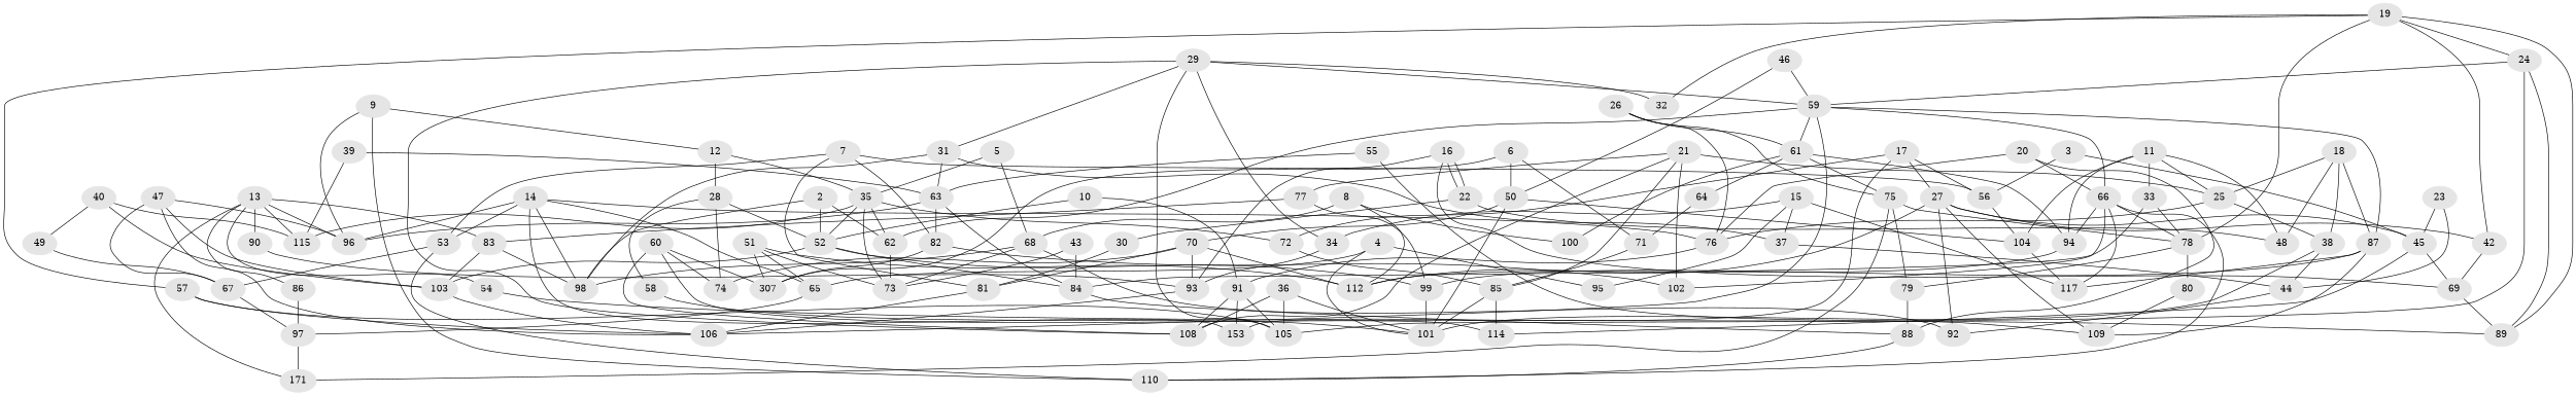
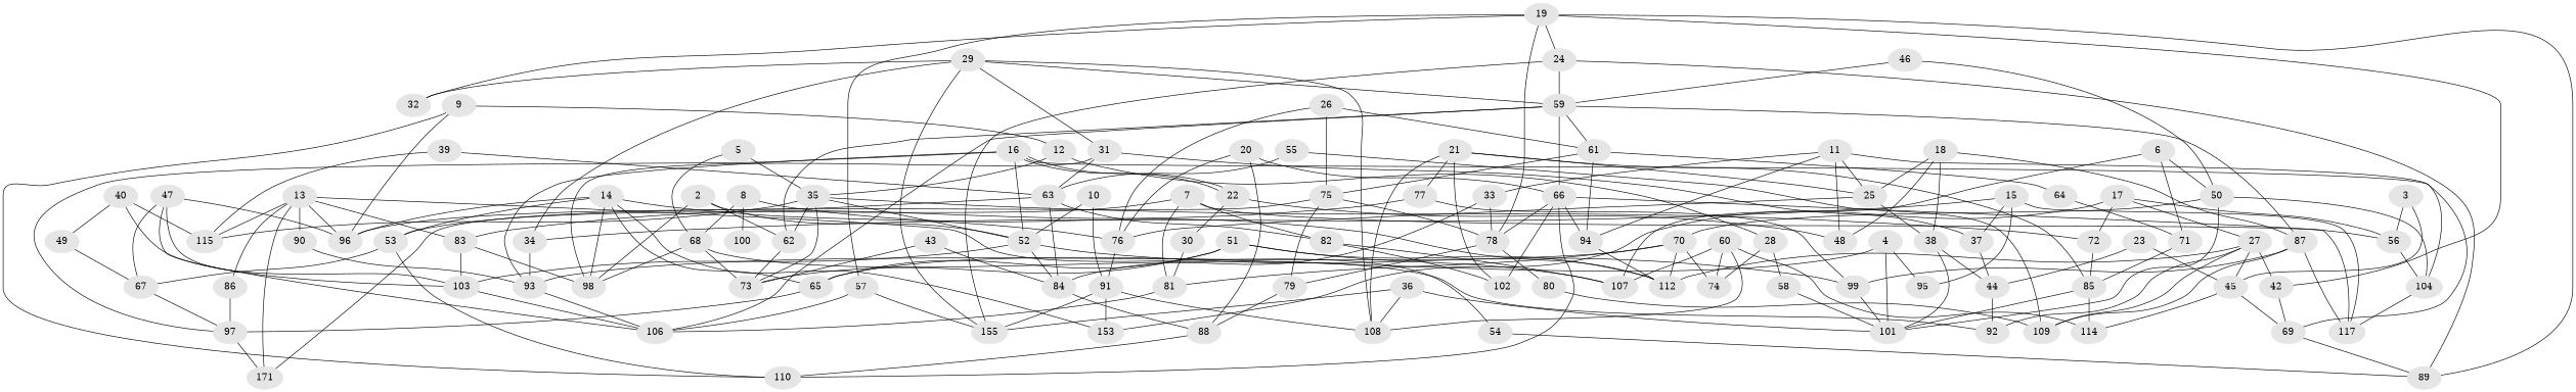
  graph {
    node [color=gray90 style=filled]
    39
    115
    63
    103
    106
    2
    52
    62
    98
    84
    99
    73
    3
    45
    56
    69
    114
    104
    4
    65
    95
    101
    97
    5
    35
    68
    72
    92
    6
    50
    71
-   107 [label=307]
+   107
    70
    85
    7
    53
    81
    82
    110
    67
    102
    8
    100
    112
    9
    12
    96
    28
    10
    91
    n51 [label=153]
    108
-   105
+   105 [label=155]
    11
    25
    33
    48
    94
    76
    38
    78
    117
    58
    74
    13
    54
    83
    86
    90
    n70 [label=171]
    89
    93
    14
    15
    34
    37
    44
    16
    22
    30
    17
    27
    42
    109
    18
    87
    19
    32
    24
    57
    59
    79
    80
    20
    66
    88
    21
    77
    23
    61
    26
    75
    64
    29
    31
    36
    40
    49
    43
    46
    47
    51
    55
    60
    39 -- 115
    39 -- 63
    63 -- 84
    63 -- 82
    63 -- 96
    103 -- 106
    2 -- 52
    2 -- 62
    2 -- 98
    52 -- 103
    52 -- 84
    52 -- 99
    62 -- 73
    84 -- 88
    99 -- 101
    3 -- 45
    3 -- 56
    45 -- 69
    45 -- 114
    56 -- 104
    69 -- 89
    104 -- 117
    4 -- 65
    4 -- 95
    4 -- 101
    65 -- 97
    97 -- n70
    5 -- 35
    5 -- 68
    35 -- 115
    35 -- 52
    35 -- 62
    35 -- 73
    35 -- 72
    68 -- 98
    68 -- 73
    68 -- 92
    72 -- 85
    6 -- 50
    6 -- 71
    6 -- 107
    50 -- 104
    50 -- 101
    50 -- 70
    71 -- 85
    70 -- 81
    70 -- 112
    70 -- 74
    70 -- 93
    85 -- 114
    85 -- 101
    7 -- 56
    7 -- 53
    7 -- 81
    7 -- 82
    53 -- 110
    53 -- 67
    81 -- 106
    82 -- 107
    82 -- 102
    67 -- 97
    8 -- 68
    8 -- 100
    8 -- 112
    9 -- 110
    9 -- 12
    9 -- 96
    12 -- 35
    12 -- 28
-   28 -- 52
+   16 -- 52
    28 -- 58
    28 -- 74
    10 -- 52
    10 -- 91
    91 -- n51
    91 -- 108
    91 -- 105
    11 -- 104
    11 -- 25
    11 -- 33
    11 -- 48
    11 -- 94
    25 -- 76
    25 -- 38
    33 -- 84
    33 -- 78
    94 -- 112
    76 -- 91
    38 -- 101
    38 -- 44
    78 -- 79
    78 -- 80
    58 -- 101
    13 -- 115
    13 -- 96
    13 -- 54
    13 -- 83
    13 -- 86
    13 -- 90
    13 -- n70
    54 -- 89
    83 -- 103
    83 -- 98
    86 -- 97
    90 -- 93
    93 -- 106
    14 -- 98
    14 -- 65
    14 -- 53
    14 -- 96
    14 -- n51
    14 -- 76
    15 -- 95
    15 -- 117
    15 -- 34
    15 -- 37
    34 -- 93
    37 -- 44
    44 -- 92
    16 -- 69
+   16 -- 97
    16 -- 93
    16 -- 22
    16 -- 22
    22 -- 48
    22 -- 30
    30 -- 81
    17 -- 56
    17 -- 72
    17 -- n51
    17 -- 27
    27 -- 45
    27 -- 92
    27 -- 112
    27 -- 42
    27 -- 109
    42 -- 69
    18 -- 25
    18 -- 48
    18 -- 38
    18 -- 87
    87 -- 99
    87 -- 117
    87 -- 109
    19 -- 78
    19 -- 89
    19 -- 42
    19 -- 32
    19 -- 24
    19 -- 57
    24 -- 105
    24 -- 89
    24 -- 59
    57 -- 106
    57 -- 105
    59 -- 106
    59 -- 62
    59 -- 87
    59 -- 66
    59 -- 61
    79 -- 88
    80 -- 109
    20 -- 76
    20 -- 66
    20 -- 88
    66 -- 110
    66 -- 102
    66 -- 94
    66 -- 78
    66 -- 117
    88 -- 110
    21 -- 85
    21 -- 102
    21 -- 108
    21 -- 25
    21 -- 77
    77 -- 99
    77 -- 83
    23 -- 45
    23 -- 44
-   61 -- 100
    61 -- 94
    61 -- 75
    61 -- 64
    26 -- 76
    26 -- 61
    26 -- 75
    75 -- 78
    75 -- n70
    75 -- 79
    64 -- 71
    29 -- 108
    29 -- 105
    29 -- 34
    29 -- 32
    29 -- 59
    29 -- 31
    31 -- 63
    31 -- 98
    31 -- 37
    36 -- 101
    36 -- 108
    36 -- 105
    40 -- 115
    40 -- 103
    40 -- 49
    49 -- 67
    43 -- 84
    43 -- 73
    46 -- 50
    46 -- 59
    47 -- 103
    47 -- 106
    47 -- 67
    47 -- 96
    51 -- 73
    51 -- 65
    51 -- 107
    51 -- 112
    55 -- 63
    55 -- 109
    60 -- 114
    60 -- 107
    60 -- 108
    60 -- 74
  }
